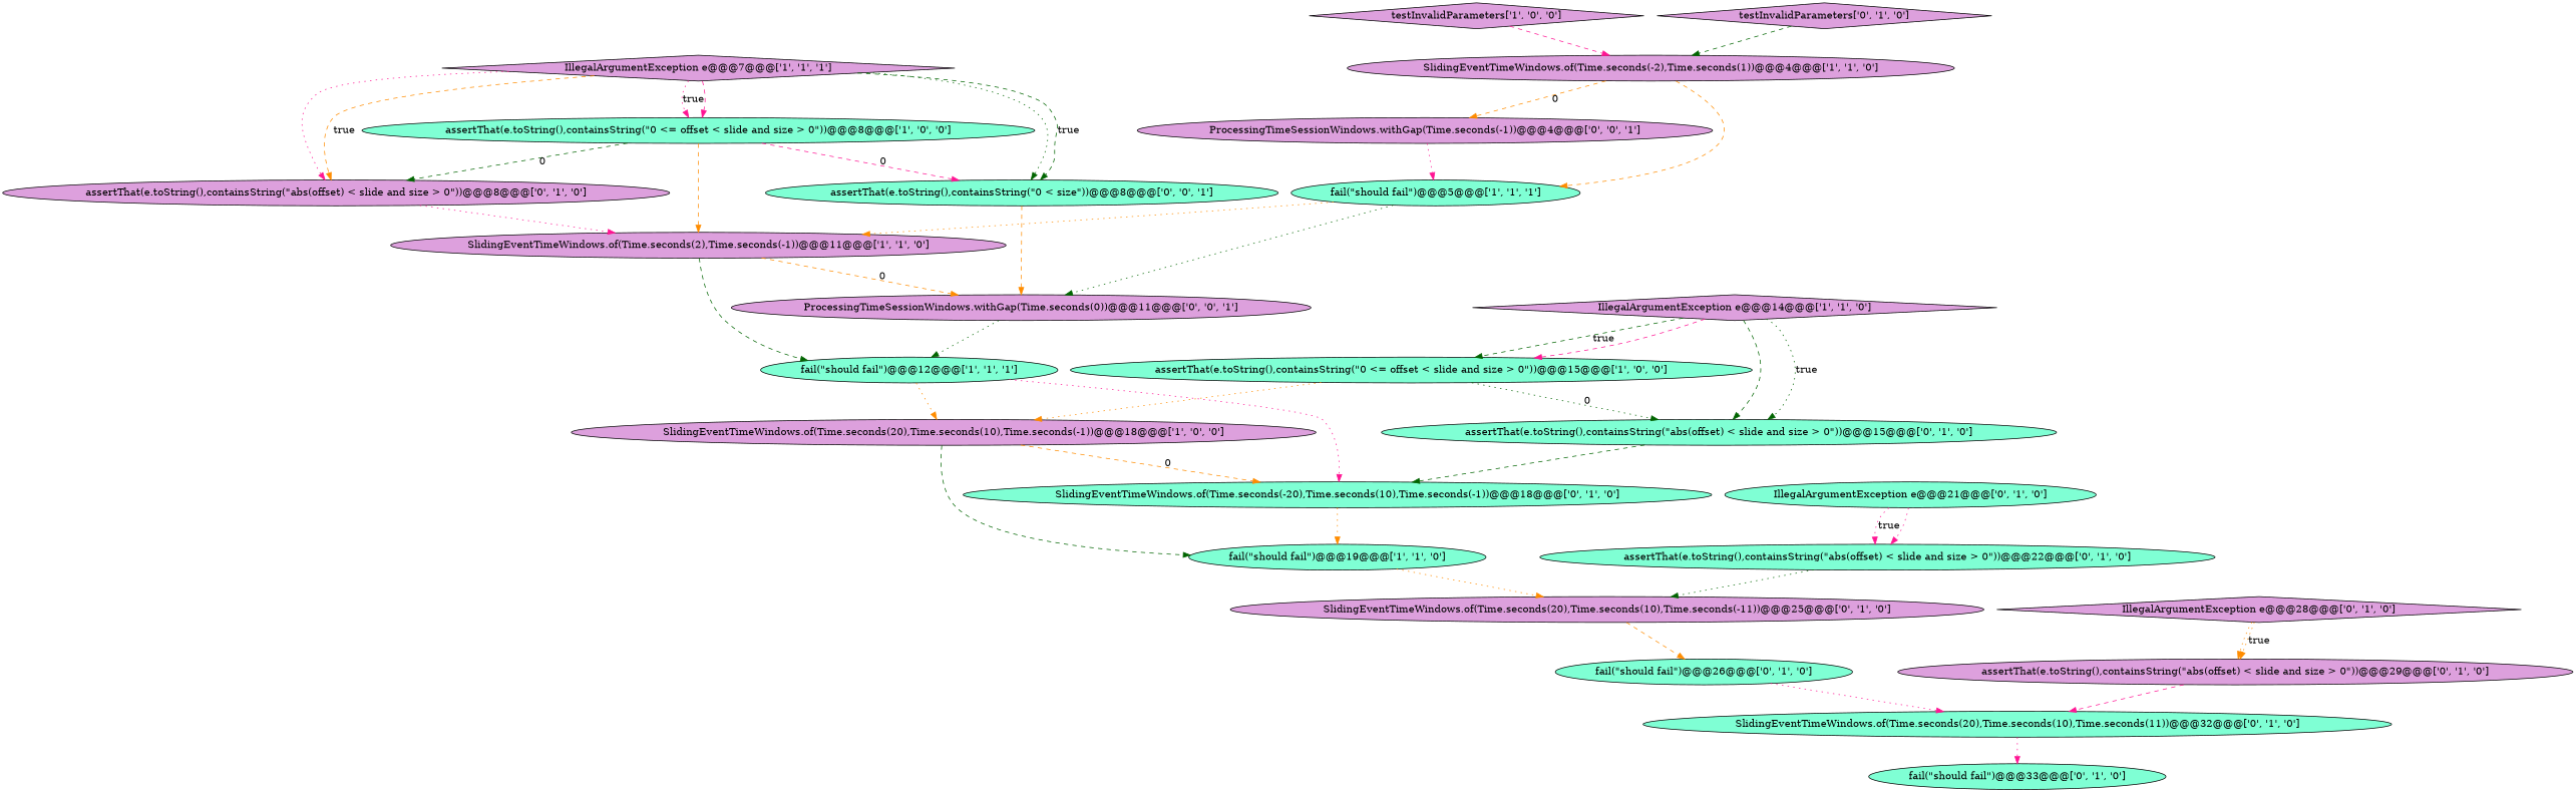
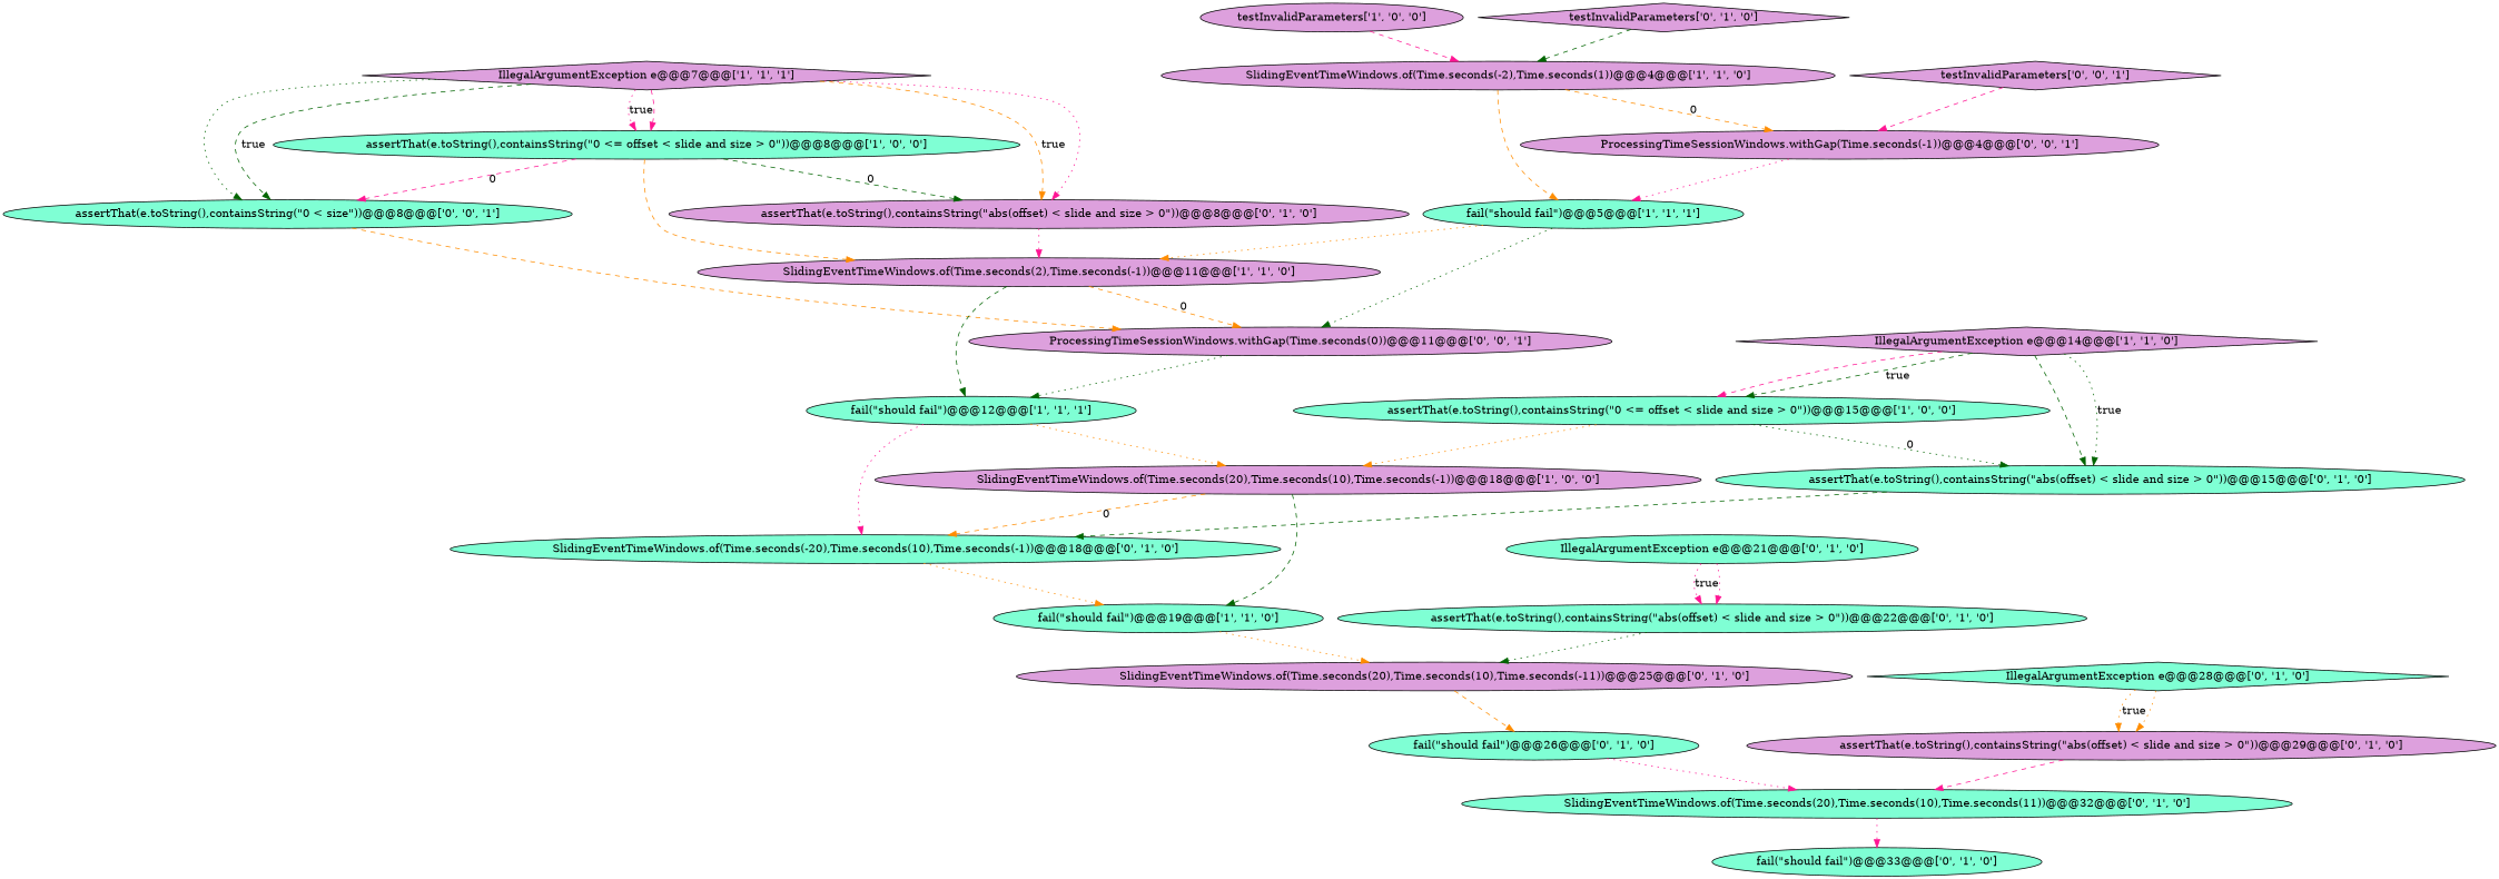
  digraph {
    node [fillcolor=aquamarine shape=ellipse style=filled]
    edge [color=deeppink style=dotted]
    n1 [label="SlidingEventTimeWindows.of(Time.seconds(20),Time.seconds(10),Time.seconds(11))@@@32@@@['0', '1', '0']"]
    n2 [label="fail(\"should fail\")@@@33@@@['0', '1', '0']"]
    n3 [label="assertThat(e.toString(),containsString(\"0 <= offset < slide and size > 0\"))@@@8@@@['1', '0', '0']"]
    n4 [label="assertThat(e.toString(),containsString(\"0 < size\"))@@@8@@@['0', '0', '1']"]
    n5 [fillcolor=plum label="assertThat(e.toString(),containsString(\"abs(offset) < slide and size > 0\"))@@@8@@@['0', '1', '0']"]
    n6 [fillcolor=plum label="SlidingEventTimeWindows.of(Time.seconds(2),Time.seconds(-1))@@@11@@@['1', '1', '0']"]
    n7 [fillcolor=plum label="ProcessingTimeSessionWindows.withGap(Time.seconds(0))@@@11@@@['0', '0', '1']"]
    n8 [label="fail(\"should fail\")@@@12@@@['1', '1', '1']"]
    n9 [label="fail(\"should fail\")@@@26@@@['0', '1', '0']"]
    n10 [fillcolor=plum label="SlidingEventTimeWindows.of(Time.seconds(20),Time.seconds(10),Time.seconds(-1))@@@18@@@['1', '0', '0']"]
    n11 [label="SlidingEventTimeWindows.of(Time.seconds(-20),Time.seconds(10),Time.seconds(-1))@@@18@@@['0', '1', '0']"]
    n12 [label="fail(\"should fail\")@@@19@@@['1', '1', '0']"]
    n13 [label="fail(\"should fail\")@@@5@@@['1', '1', '1']"]
    n14 [fillcolor=plum label="IllegalArgumentException e@@@7@@@['1', '1', '1']" shape=diamond]
+   n15 [fillcolor=plum label="testInvalidParameters['0', '0', '1']" shape=diamond]
    n16 [fillcolor=plum label="ProcessingTimeSessionWindows.withGap(Time.seconds(-1))@@@4@@@['0', '0', '1']"]
    n17 [label="assertThat(e.toString(),containsString(\"abs(offset) < slide and size > 0\"))@@@22@@@['0', '1', '0']"]
    n18 [fillcolor=plum label="SlidingEventTimeWindows.of(Time.seconds(20),Time.seconds(10),Time.seconds(-11))@@@25@@@['0', '1', '0']"]
    n19 [fillcolor=plum label="IllegalArgumentException e@@@14@@@['1', '1', '0']" shape=diamond]
    n20 [label="assertThat(e.toString(),containsString(\"abs(offset) < slide and size > 0\"))@@@15@@@['0', '1', '0']"]
    n21 [label="assertThat(e.toString(),containsString(\"0 <= offset < slide and size > 0\"))@@@15@@@['1', '0', '0']"]
    n22 [label="IllegalArgumentException e@@@21@@@['0', '1', '0']"]
    n23 [fillcolor=plum label="SlidingEventTimeWindows.of(Time.seconds(-2),Time.seconds(1))@@@4@@@['1', '1', '0']"]
-   n24 [fillcolor=plum label="testInvalidParameters['1', '0', '0']" shape=diamond]
+   n24 [fillcolor=plum label="testInvalidParameters['1', '0', '0']"]
    n25 [fillcolor=plum label="testInvalidParameters['0', '1', '0']" shape=diamond]
    n26 [fillcolor=plum label="assertThat(e.toString(),containsString(\"abs(offset) < slide and size > 0\"))@@@29@@@['0', '1', '0']"]
-   n27 [fillcolor=plum label="IllegalArgumentException e@@@28@@@['0', '1', '0']" shape=diamond]
+   n27 [label="IllegalArgumentException e@@@28@@@['0', '1', '0']" shape=diamond]
    n1 -> n2
    n3 -> n4 [label=0 style=dashed]
    n3 -> n5 [color=darkgreen label=0 style=dashed]
    n3 -> n6 [color=darkorange style=dashed]
    n4 -> n7 [color=darkorange style=dashed]
    n5 -> n6
    n6 -> n7 [color=darkorange label=0 style=dashed]
    n6 -> n8 [color=darkgreen style=dashed]
    n7 -> n8 [color=darkgreen]
    n8 -> n10 [color=darkorange]
    n8 -> n11
    n9 -> n1
    n10 -> n11 [color=darkorange label=0 style=dashed]
    n10 -> n12 [color=darkgreen style=dashed]
    n11 -> n12 [color=darkorange]
    n12 -> n18 [color=darkorange]
    n13 -> n6 [color=darkorange]
    n13 -> n7 [color=darkgreen]
    n14 -> n3 [label=true]
    n14 -> n3 [style=dashed]
    n14 -> n4 [color=darkgreen]
    n14 -> n4 [color=darkgreen label=true style=dashed]
    n14 -> n5
    n14 -> n5 [color=darkorange label=true style=dashed]
+   n15 -> n16 [style=dashed]
    n16 -> n13
    n17 -> n18 [color=darkgreen]
    n18 -> n9 [color=darkorange style=dashed]
    n19 -> n20 [color=darkgreen label=true]
    n19 -> n20 [color=darkgreen style=dashed]
    n19 -> n21 [color=darkgreen label=true style=dashed]
    n19 -> n21 [style=dashed]
    n20 -> n11 [color=darkgreen style=dashed]
    n21 -> n10 [color=darkorange]
    n21 -> n20 [color=darkgreen label=0]
    n22 -> n17 [label=true]
    n22 -> n17
    n23 -> n13 [color=darkorange style=dashed]
    n23 -> n16 [color=darkorange label=0 style=dashed]
    n24 -> n23 [style=dashed]
    n25 -> n23 [color=darkgreen style=dashed]
    n26 -> n1 [style=dashed]
    n27 -> n26 [color=darkorange label=true]
    n27 -> n26 [color=darkorange]
  }
